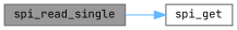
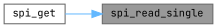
  digraph {
    rankdir=LR
    fontname="JetBrains Mono"
    node [fontname="JetBrains Mono" fontsize=10 shape=box style=filled]
    n1 [color=gray40 fillcolor=grey60 fontcolor=black height=0.2 label=spi_read_single width=0.4]
    n2 [color=grey40 fillcolor=white height=0.2 label=spi_get width=0.4]
-   n1 -> n2 [color=steelblue1 fontname="JetBrains Mono" fontsize=10 labelfontname=FreeSans labelfontsize=10 style=solid]
+   n2 -> n1 [color=steelblue1 fontname="JetBrains Mono" fontsize=10 labelfontname=FreeSans labelfontsize=10 style=solid]
  }
